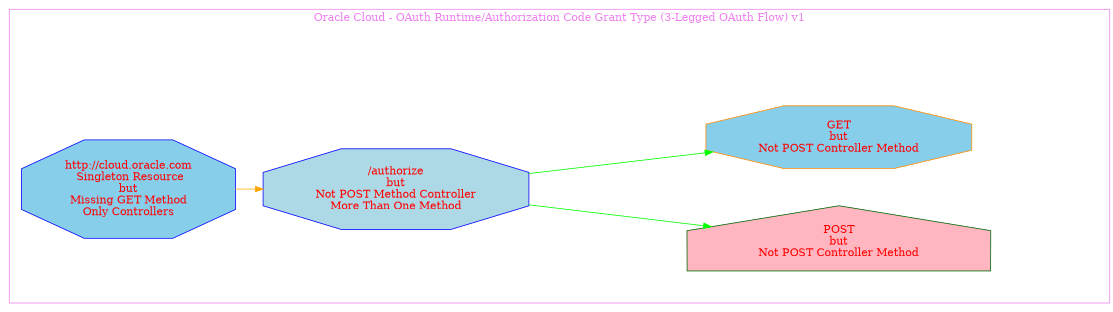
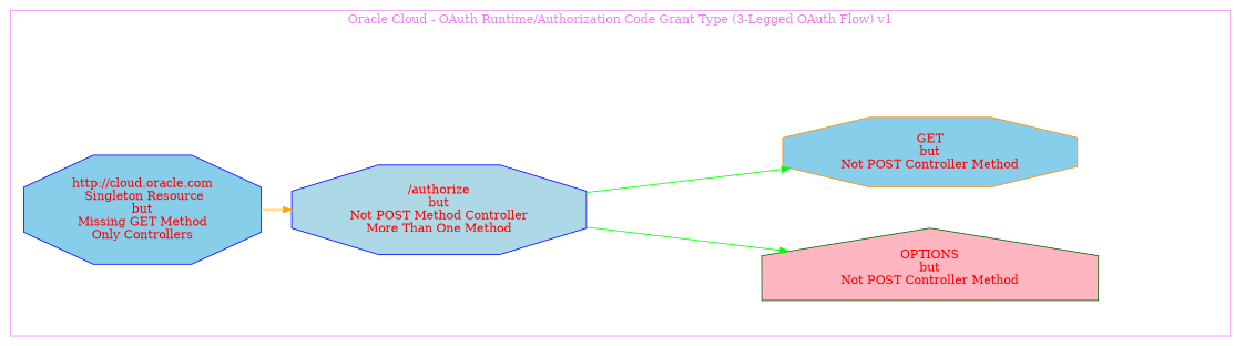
  digraph {
    rankdir=LR
    node [color=blue fontcolor=red shape=octagon style=filled fillcolor=skyblue]
    edge [color=green fontcolor=green]
-   n1 [color=darkgreen label="POST\nbut\nNot POST Controller Method" shape=house fillcolor=lightpink]
+   n1 [color=darkgreen label="OPTIONS\nbut\nNot POST Controller Method" shape=house fillcolor=lightpink]
    n2 [color=darkorange label="GET\nbut\nNot POST Controller Method"]
    n3 [label="/authorize\nbut\nNot POST Method Controller\nMore Than One Method" fillcolor=lightblue]
    n4 [label="http://cloud.oracle.com\n Singleton Resource\nbut\nMissing GET Method\nOnly Controllers"]
    subgraph cluster_1 {
      color=violet
      fontcolor=violet
      label="Oracle Cloud - OAuth Runtime/Authorization Code Grant Type (3-Legged OAuth Flow) v1"
      subgraph cluster_2 {
        color=white
        fontcolor=white
        n4
        subgraph cluster_3 {
          color=white
          fontcolor=white
          n3
          subgraph cluster_4 {
            color=white
            fontcolor=white
            n1
          }
          subgraph cluster_5 {
            color=white
            fontcolor=white
            n2
          }
        }
      }
    }
    n3 -> n1
    n3 -> n2
    n4 -> n3 [color=orange fontcolor=orange]
  }
